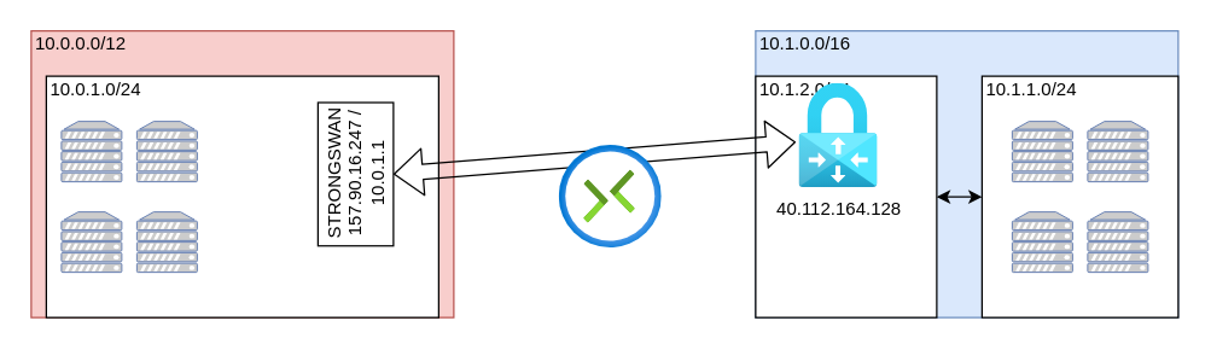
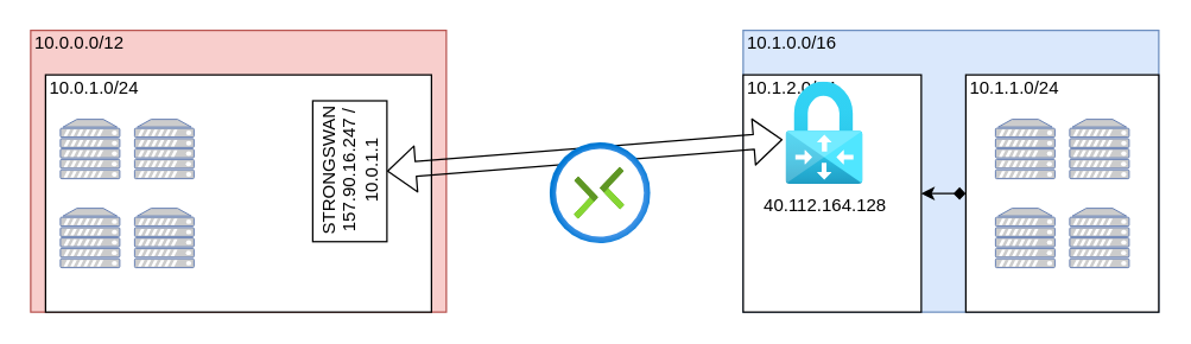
  <mxCell id="0" />
  <mxCell id="1" parent="0" />
  <mxCell id="2" value="10.0.0.0/12" style="rounded=0;whiteSpace=wrap;html=1;align=right;labelPosition=left;verticalLabelPosition=top;verticalAlign=bottom;horizontal=1;spacingBottom=-18;spacingLeft=0;spacingRight=-65;fillColor=#f8cecc;strokeColor=#b85450;" vertex="1" parent="1"><mxGeometry x="20" y="20" width="280" height="190" as="geometry" /></mxCell>
  <mxCell id="3" value="10.0.1.0/24" style="rounded=0;whiteSpace=wrap;html=1;spacingBottom=-18;labelPosition=left;verticalLabelPosition=top;align=right;verticalAlign=bottom;spacingRight=-65;" vertex="1" parent="1"><mxGeometry x="30" y="50" width="260" height="160" as="geometry" /></mxCell>
  <mxCell id="4" value="10.1.0.0/16" style="rounded=0;whiteSpace=wrap;html=1;align=right;labelPosition=left;verticalLabelPosition=top;verticalAlign=bottom;horizontal=1;spacingBottom=-18;spacingLeft=0;spacingRight=-65;fillColor=#dae8fc;strokeColor=#6c8ebf;" vertex="1" parent="1"><mxGeometry x="500" y="20" width="280" height="190" as="geometry" /></mxCell>
  <mxCell id="5" value="10.1.2.0/24" style="rounded=0;whiteSpace=wrap;html=1;spacingBottom=-18;labelPosition=left;verticalLabelPosition=top;align=right;verticalAlign=bottom;spacingRight=-65;" vertex="1" parent="1"><mxGeometry x="500" y="50" width="120" height="160" as="geometry" /></mxCell>
  <mxCell id="6" value="40.112.164.128" style="aspect=fixed;html=1;points=[];align=center;image;fontSize=12;image=img/lib/azure2/networking/Virtual_Network_Gateways.svg;" vertex="1" parent="1"><mxGeometry x="529" y="55" width="52" height="69" as="geometry" /></mxCell>
  <mxCell id="7" value="" style="shape=flexArrow;endArrow=classic;startArrow=classic;html=1;entryX=-0.047;entryY=0.561;entryDx=0;entryDy=0;entryPerimeter=0;exitX=1;exitY=0.5;exitDx=0;exitDy=0;" edge="1" parent="1" source="19" target="6"><mxGeometry width="50" height="50" relative="1" as="geometry"><mxPoint x="300" y="129" as="sourcePoint" /><mxPoint x="250" y="90" as="targetPoint" /></mxGeometry></mxCell>
  <mxCell id="8" value="" style="aspect=fixed;html=1;points=[];align=center;image;fontSize=12;image=img/lib/azure2/networking/Connections.svg;" vertex="1" parent="1"><mxGeometry x="370" y="96" width="68" height="68" as="geometry" /></mxCell>
  <mxCell id="9" value="10.1.1.0/24" style="rounded=0;whiteSpace=wrap;html=1;spacingBottom=-18;labelPosition=left;verticalLabelPosition=top;align=right;verticalAlign=bottom;spacingRight=-65;" vertex="1" parent="1"><mxGeometry x="650" y="50" width="130" height="160" as="geometry" /></mxCell>
  <mxCell id="10" value="" style="fontColor=#0066CC;verticalAlign=top;verticalLabelPosition=bottom;labelPosition=center;align=center;html=1;outlineConnect=0;fillColor=#CCCCCC;strokeColor=#6881B3;gradientColor=none;gradientDirection=north;strokeWidth=2;shape=mxgraph.networks.server;" vertex="1" parent="1"><mxGeometry x="670" y="80" width="40" height="40" as="geometry" /></mxCell>
  <mxCell id="11" value="" style="fontColor=#0066CC;verticalAlign=top;verticalLabelPosition=bottom;labelPosition=center;align=center;html=1;outlineConnect=0;fillColor=#CCCCCC;strokeColor=#6881B3;gradientColor=none;gradientDirection=north;strokeWidth=2;shape=mxgraph.networks.server;" vertex="1" parent="1"><mxGeometry x="720" y="80" width="40" height="40" as="geometry" /></mxCell>
  <mxCell id="12" value="" style="fontColor=#0066CC;verticalAlign=top;verticalLabelPosition=bottom;labelPosition=center;align=center;html=1;outlineConnect=0;fillColor=#CCCCCC;strokeColor=#6881B3;gradientColor=none;gradientDirection=north;strokeWidth=2;shape=mxgraph.networks.server;" vertex="1" parent="1"><mxGeometry x="670" y="140" width="40" height="40" as="geometry" /></mxCell>
  <mxCell id="13" value="" style="fontColor=#0066CC;verticalAlign=top;verticalLabelPosition=bottom;labelPosition=center;align=center;html=1;outlineConnect=0;fillColor=#CCCCCC;strokeColor=#6881B3;gradientColor=none;gradientDirection=north;strokeWidth=2;shape=mxgraph.networks.server;" vertex="1" parent="1"><mxGeometry x="720" y="140" width="40" height="40" as="geometry" /></mxCell>
- <mxCell id="14" value="" style="endArrow=classic;startArrow=classic;html=1;exitX=1;exitY=0.5;exitDx=0;exitDy=0;entryX=0;entryY=0.5;entryDx=0;entryDy=0;" edge="1" parent="1" source="5" target="9"><mxGeometry width="50" height="50" relative="1" as="geometry"><mxPoint x="610" y="280" as="sourcePoint" /><mxPoint x="660" y="230" as="targetPoint" /></mxGeometry></mxCell>
+ <mxCell id="14" value="" style="endArrow=diamond;startArrow=classic;html=1;exitX=1;exitY=0.5;exitDx=0;exitDy=0;entryX=0;entryY=0.5;entryDx=0;entryDy=0;" edge="1" parent="1" source="5" target="9"><mxGeometry width="50" height="50" relative="1" as="geometry"><mxPoint x="610" y="280" as="sourcePoint" /><mxPoint x="660" y="230" as="targetPoint" /></mxGeometry></mxCell>
  <mxCell id="15" value="" style="fontColor=#0066CC;verticalAlign=top;verticalLabelPosition=bottom;labelPosition=center;align=center;html=1;outlineConnect=0;fillColor=#CCCCCC;strokeColor=#6881B3;gradientColor=none;gradientDirection=north;strokeWidth=2;shape=mxgraph.networks.server;" vertex="1" parent="1"><mxGeometry x="40" y="80" width="40" height="40" as="geometry" /></mxCell>
  <mxCell id="16" value="" style="fontColor=#0066CC;verticalAlign=top;verticalLabelPosition=bottom;labelPosition=center;align=center;html=1;outlineConnect=0;fillColor=#CCCCCC;strokeColor=#6881B3;gradientColor=none;gradientDirection=north;strokeWidth=2;shape=mxgraph.networks.server;" vertex="1" parent="1"><mxGeometry x="90" y="80" width="40" height="40" as="geometry" /></mxCell>
  <mxCell id="17" value="" style="fontColor=#0066CC;verticalAlign=top;verticalLabelPosition=bottom;labelPosition=center;align=center;html=1;outlineConnect=0;fillColor=#CCCCCC;strokeColor=#6881B3;gradientColor=none;gradientDirection=north;strokeWidth=2;shape=mxgraph.networks.server;" vertex="1" parent="1"><mxGeometry x="40" y="140" width="40" height="40" as="geometry" /></mxCell>
  <mxCell id="18" value="" style="fontColor=#0066CC;verticalAlign=top;verticalLabelPosition=bottom;labelPosition=center;align=center;html=1;outlineConnect=0;fillColor=#CCCCCC;strokeColor=#6881B3;gradientColor=none;gradientDirection=north;strokeWidth=2;shape=mxgraph.networks.server;" vertex="1" parent="1"><mxGeometry x="90" y="140" width="40" height="40" as="geometry" /></mxCell>
  <mxCell id="19" value="STRONGSWAN&lt;br&gt;157.90.16.247 / 10.0.1.1" style="rounded=0;whiteSpace=wrap;html=1;horizontal=0;" vertex="1" parent="1"><mxGeometry x="210" y="67.5" width="50" height="95" as="geometry" /></mxCell>
